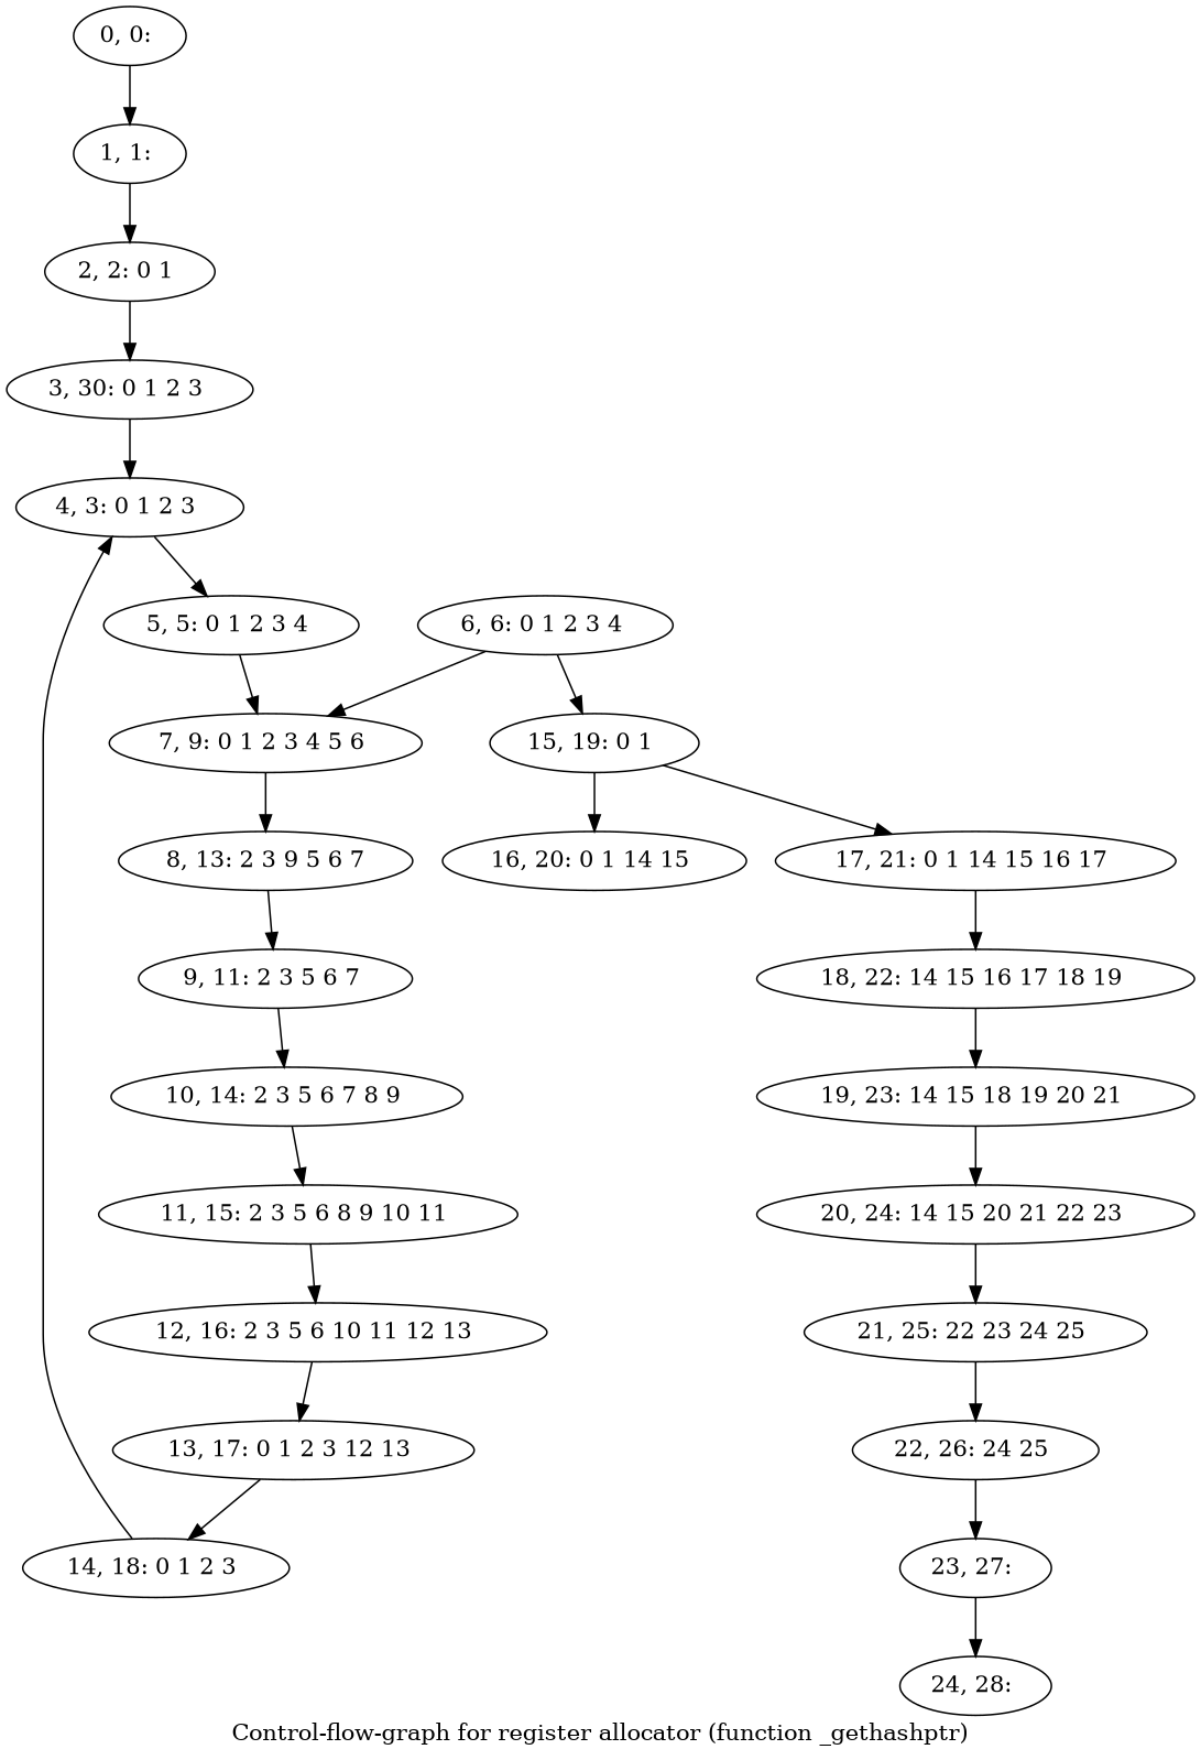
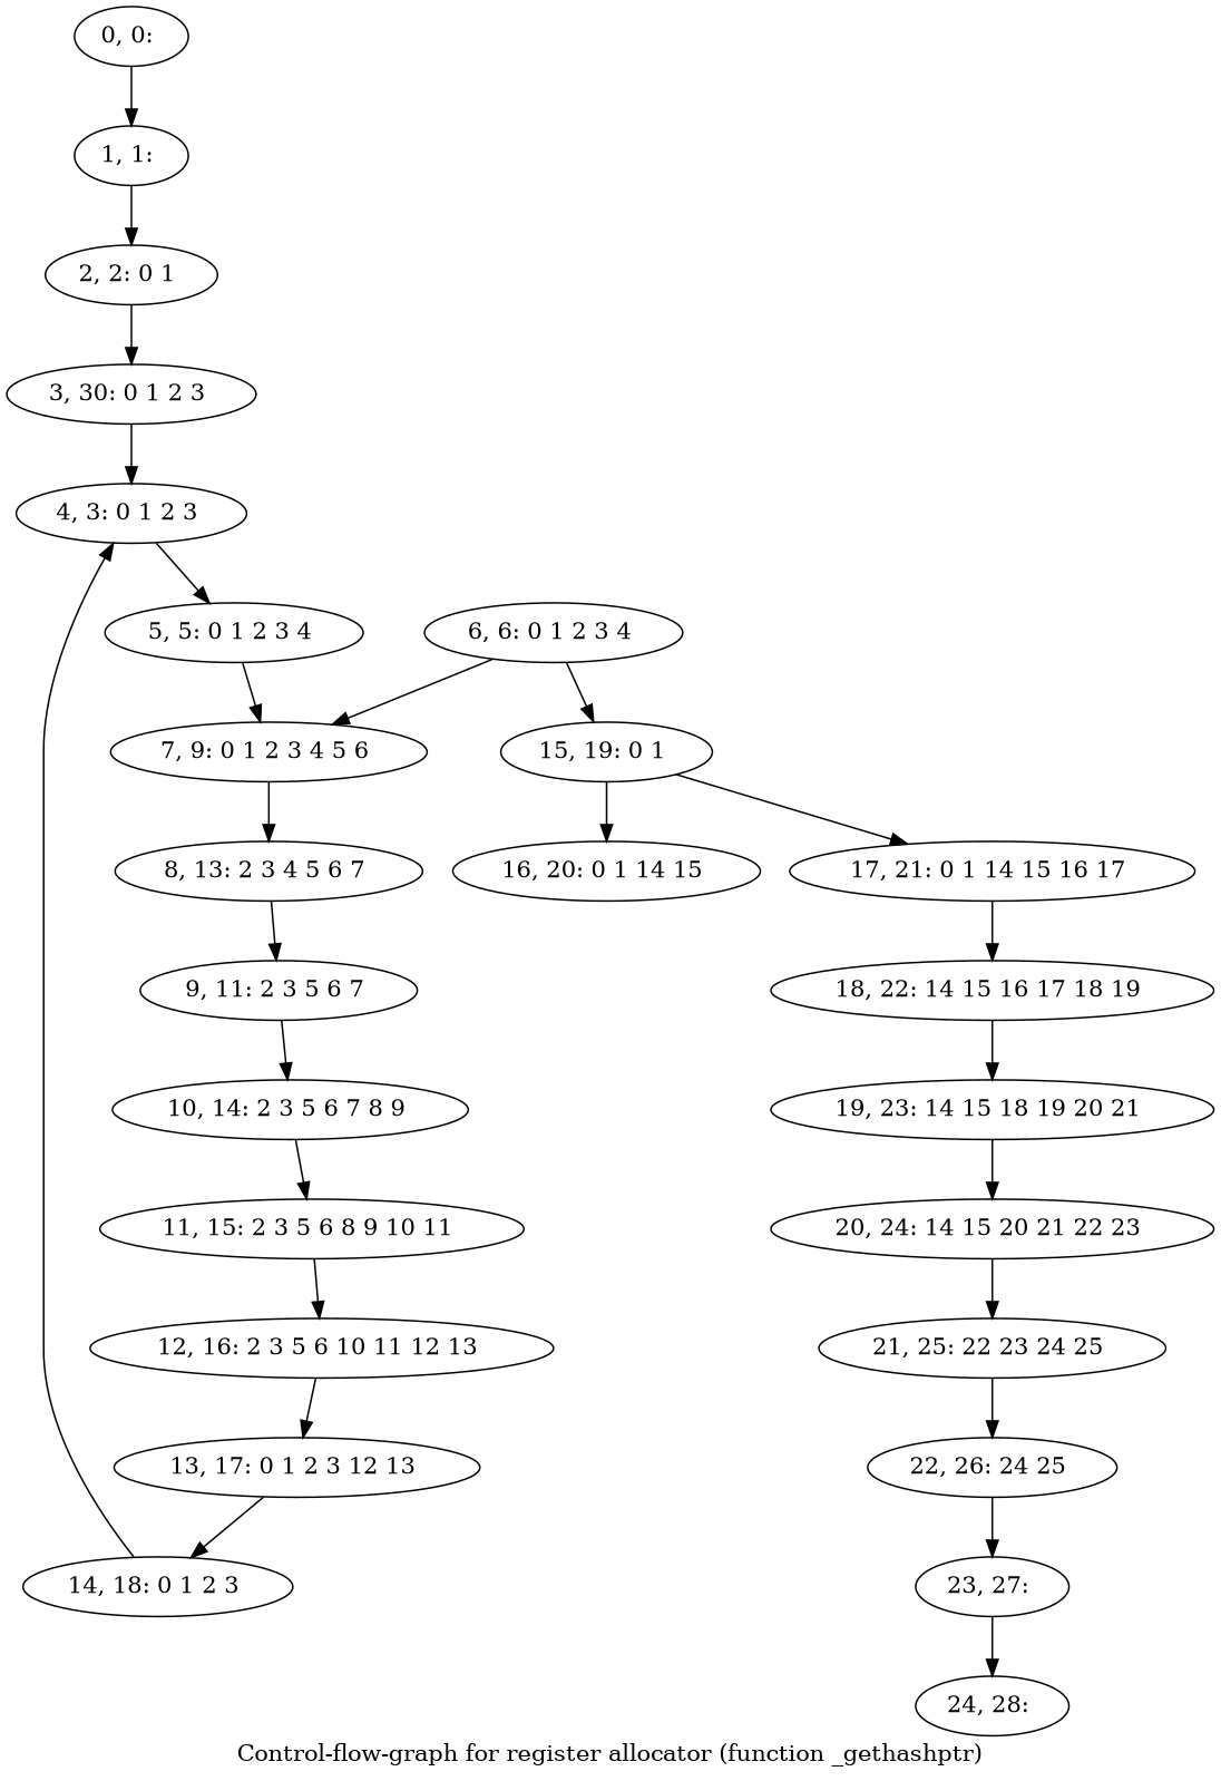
  digraph {
    label="Control-flow-graph for register allocator (function _gethashptr)"
    n1 [label="0, 0: "]
    n2 [label="1, 1: "]
    n3 [label="2, 2: 0 1 "]
    n4 [label="3, 30: 0 1 2 3 "]
    n5 [label="4, 3: 0 1 2 3 "]
    n6 [label="5, 5: 0 1 2 3 4 "]
    n7 [label="7, 9: 0 1 2 3 4 5 6 "]
    n8 [label="6, 6: 0 1 2 3 4 "]
    n9 [label="15, 19: 0 1 "]
-   n10 [label="8, 13: 2 3 9 5 6 7"]
+   n10 [label="8, 13: 2 3 4 5 6 7 "]
    n11 [label="16, 20: 0 1 14 15 "]
    n12 [label="17, 21: 0 1 14 15 16 17 "]
    n13 [label="9, 11: 2 3 5 6 7 "]
    n14 [label="10, 14: 2 3 5 6 7 8 9 "]
    n15 [label="11, 15: 2 3 5 6 8 9 10 11 "]
    n16 [label="12, 16: 2 3 5 6 10 11 12 13 "]
    n17 [label="13, 17: 0 1 2 3 12 13 "]
    n18 [label="14, 18: 0 1 2 3 "]
    n19 [label="18, 22: 14 15 16 17 18 19 "]
    n20 [label="19, 23: 14 15 18 19 20 21 "]
    n21 [label="20, 24: 14 15 20 21 22 23 "]
    n22 [label="21, 25: 22 23 24 25 "]
    n23 [label="22, 26: 24 25 "]
    n24 [label="23, 27: "]
    n25 [label="24, 28: "]
    n1 -> n2
    n2 -> n3
    n3 -> n4
    n4 -> n5
    n5 -> n6
    n6 -> n7
    n7 -> n10
    n8 -> n7
    n8 -> n9
    n9 -> n11
    n9 -> n12
    n10 -> n13
    n12 -> n19
    n13 -> n14
    n14 -> n15
    n15 -> n16
    n16 -> n17
    n17 -> n18
    n18 -> n5
    n19 -> n20
    n20 -> n21
    n21 -> n22
    n22 -> n23
    n23 -> n24
    n24 -> n25
  }
